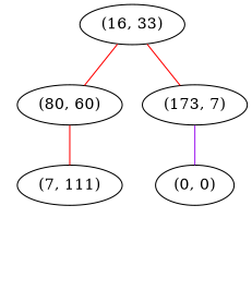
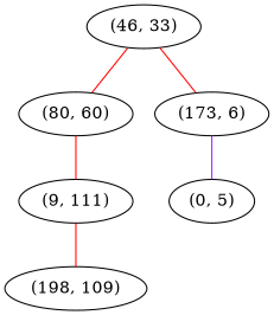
  graph {
    edge [color=red weight=1]
    n1 [label="(80, 60)"]
-   "(16, 33)"
-   "(173, 6)" [label="(173, 7)"]
-   "(9, 111)" [label="(7, 111)"]
-   "(0, 0)"
+   "(16, 33)" [label="(46, 33)"]
+   "(173, 6)"
+   "(9, 111)"
+   "(0, 0)" [label="(0, 5)"]
+   "(198, 109)"
    n1 -- "(9, 111)"
    "(16, 33)" -- n1
    "(16, 33)" -- "(173, 6)"
    "(173, 6)" -- "(0, 0)" [color=purple weight=4]
+   "(9, 111)" -- "(198, 109)"
  }
